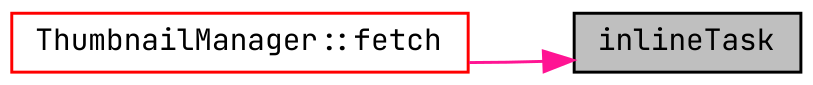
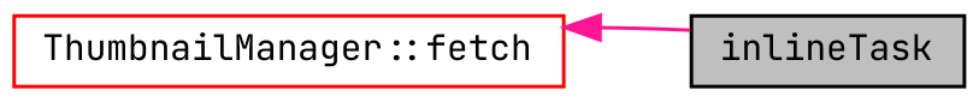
  digraph {
    rankdir=RL
    fontname="JetBrains Mono"
    node [fontname="JetBrains Mono" fontsize=10 shape=record style=filled]
    n1 [color=black fillcolor=grey75 fontcolor=black height=0.2 label=inlineTask width=0.4]
    n2 [color=red fillcolor=white height=0.2 label="ThumbnailManager::fetch" width=0.4]
-   n1 -> n2 [color=deeppink dir=back fontname="JetBrains Mono" fontsize=10 labelfontname=Helvetica labelfontsize=10 style=solid]
+   n2 -> n1 [color=deeppink dir=back fontname="JetBrains Mono" fontsize=10 labelfontname=Helvetica labelfontsize=10 style=solid]
  }
